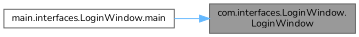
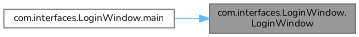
  digraph {
    rankdir=RL
    fontname=Nunito
    node [fontname=Nunito fontsize=10 shape=box style=filled]
    n1 [color=gray40 fillcolor=grey60 fontcolor=black height=0.2 label="com.interfaces.LoginWindow.\lLoginWindow" width=0.4]
-   n2 [color=grey40 fillcolor=white height=0.2 label="main.interfaces.LoginWindow.main" width=0.4]
+   n2 [color=grey40 fillcolor=white height=0.2 label="com.interfaces.LoginWindow.main" width=0.4]
    n1 -> n2 [color=steelblue1 dir=back fontname=Nunito fontsize=10 labelfontname=Helvetica labelfontsize=10 style=solid]
  }
